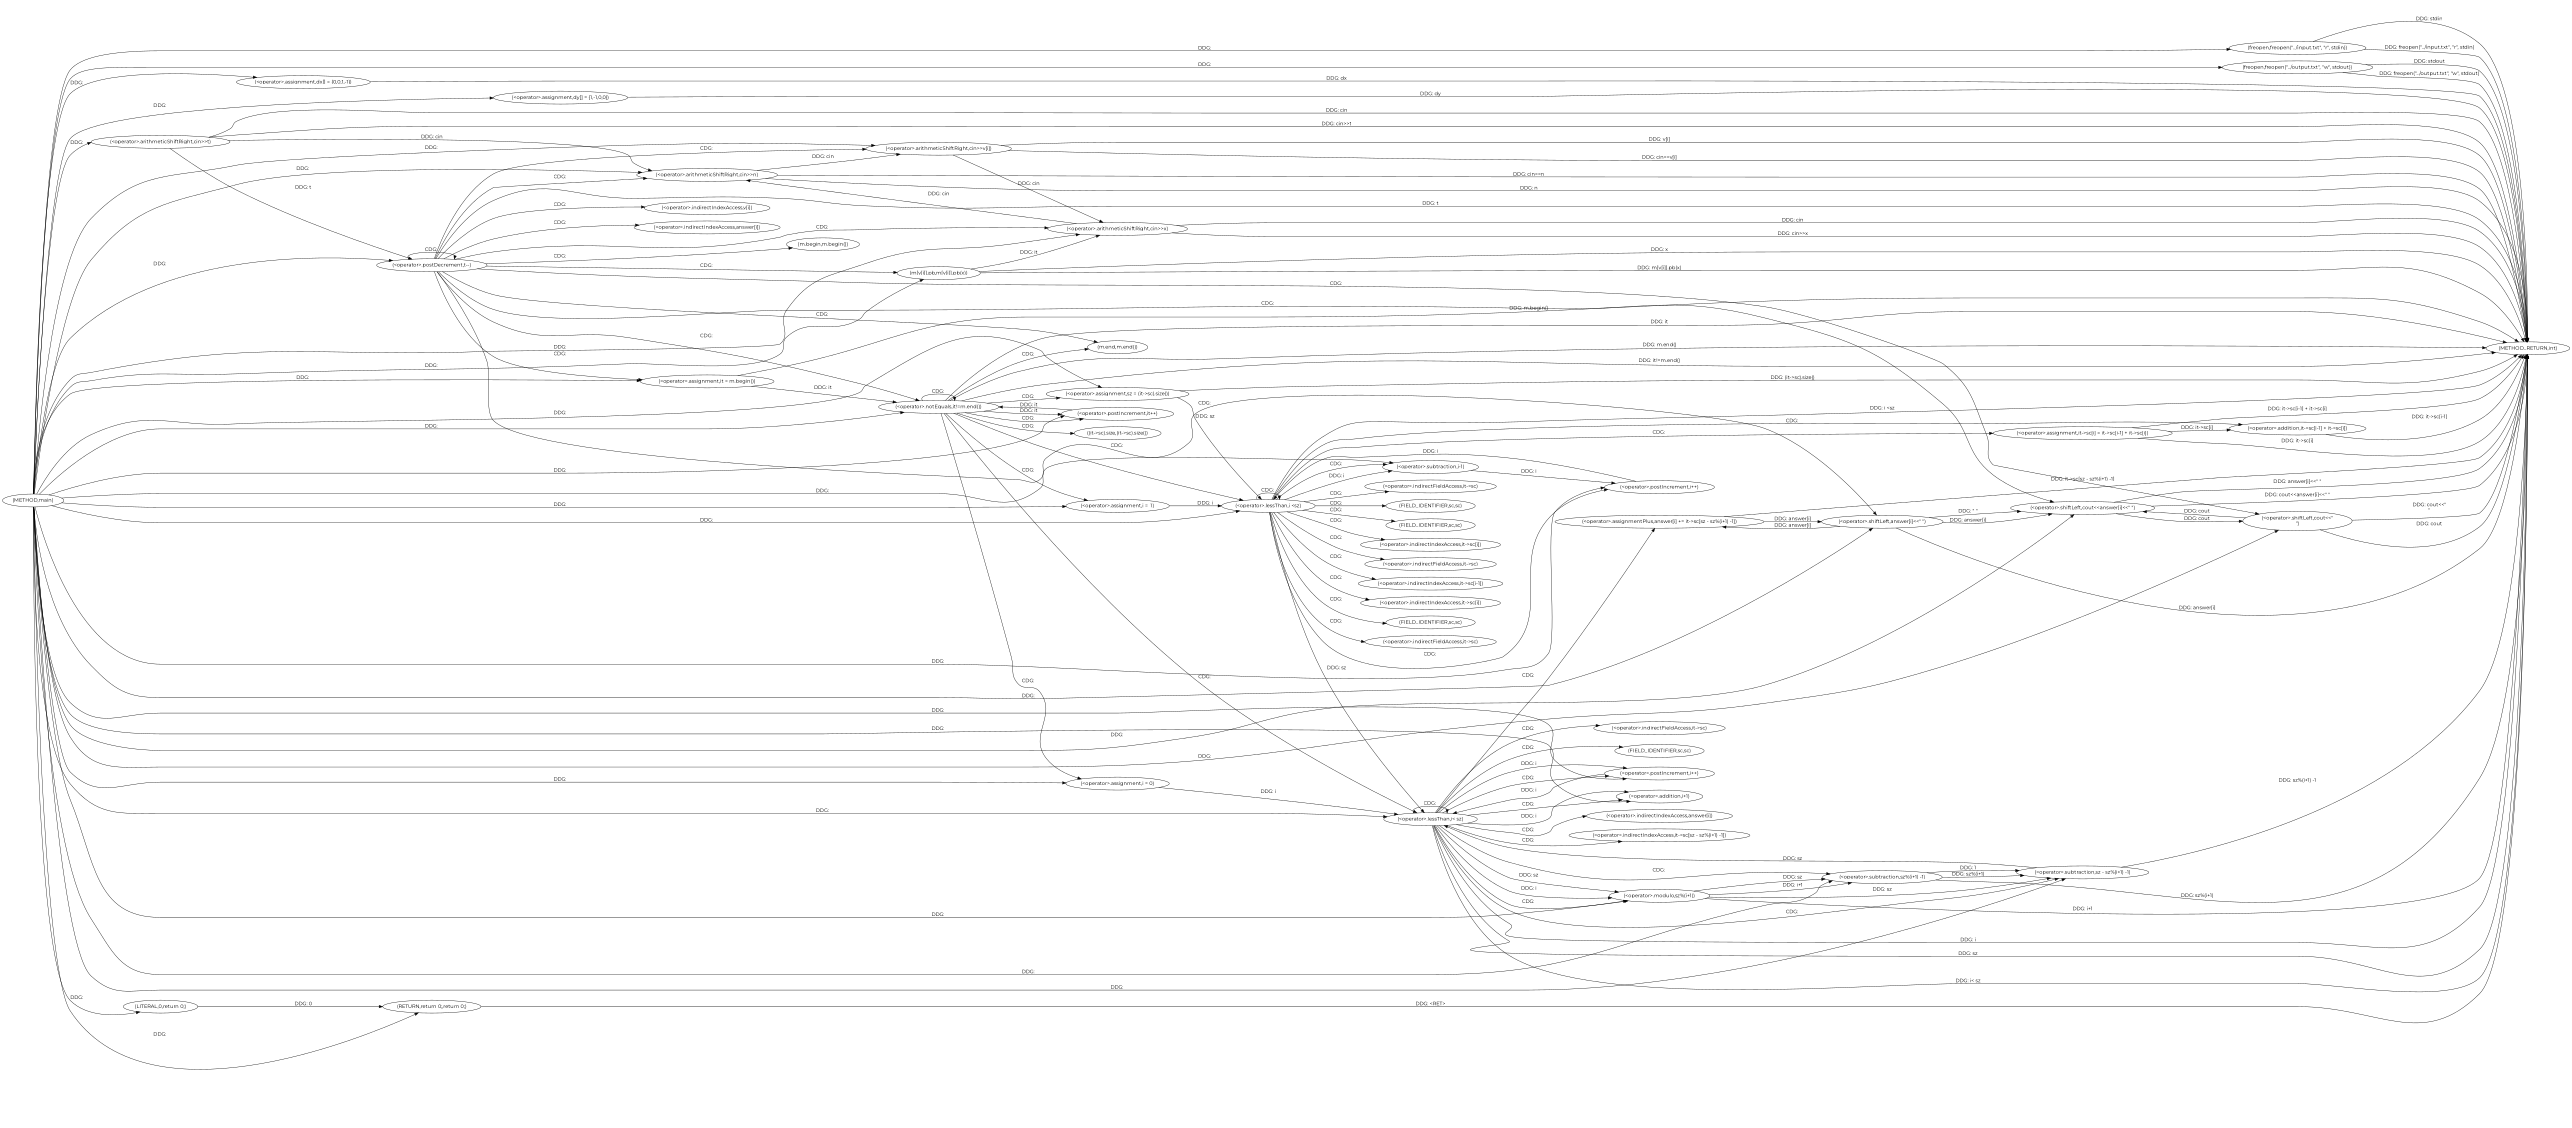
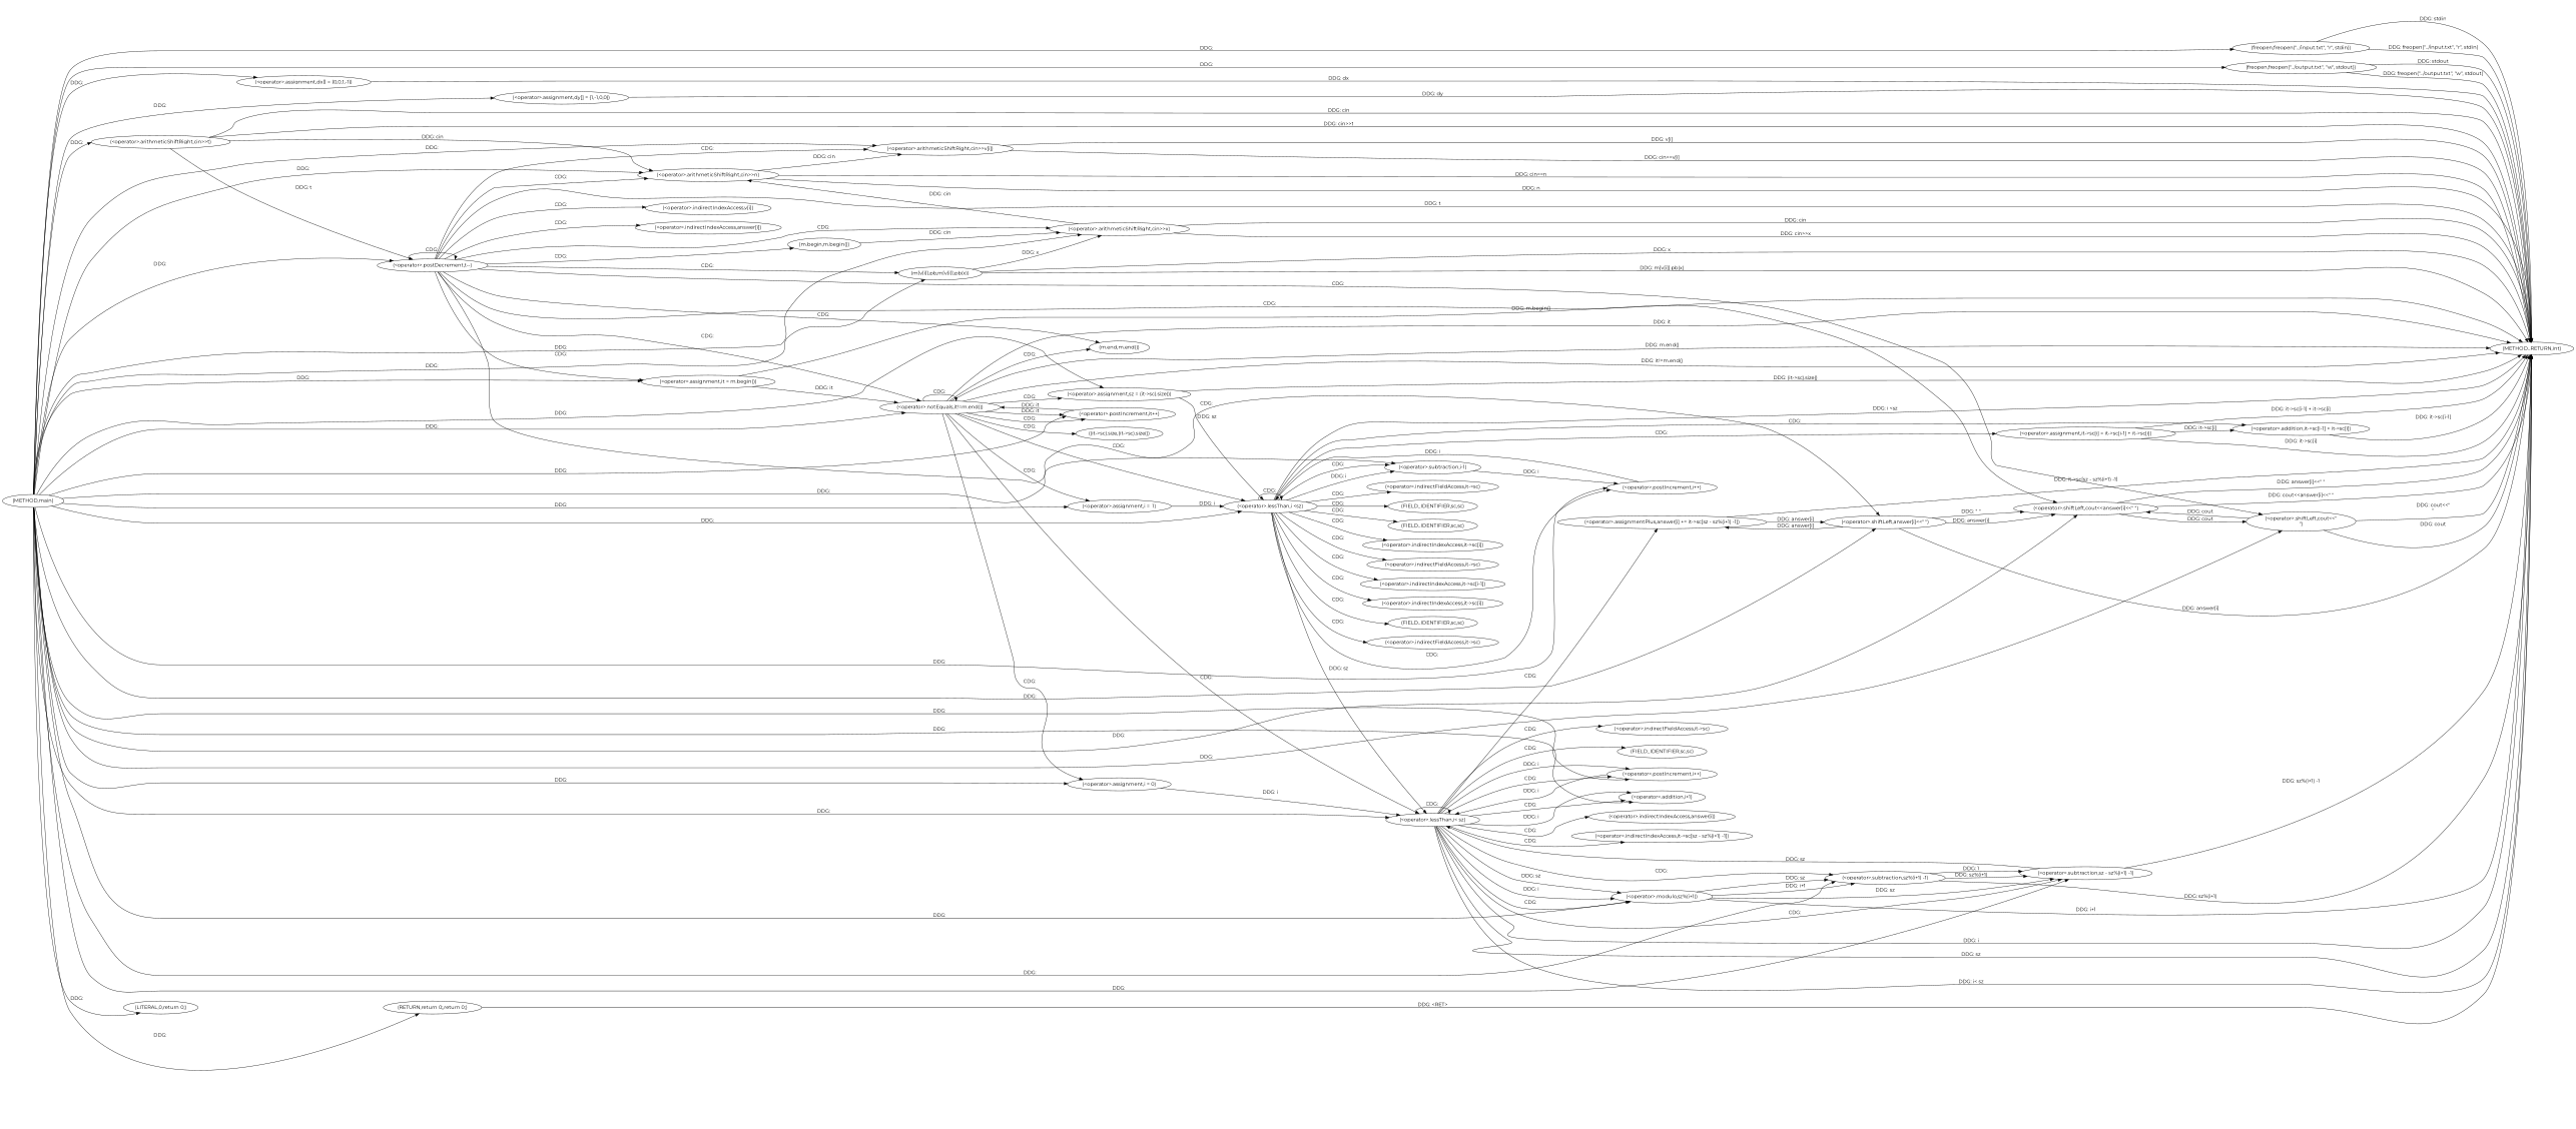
  digraph {
    fontname=Montserrat
    rankdir=LR
    node [fontname=Montserrat]
    edge [fontname=Montserrat]
    n1 [label="(METHOD,main)"]
    n2 [label="(freopen,freopen(\"../input.txt\", \"r\", stdin))"]
    n3 [label="(freopen,freopen(\"../output.txt\", \"w\", stdout))"]
    n4 [label="(<operator>.assignment,dx[] = {0,0,1,-1})"]
    n5 [label="(<operator>.assignment,dy[] = {1,-1,0,0})"]
    n6 [label="(<operator>.arithmeticShiftRight,cin>>t)"]
    n7 [label="(RETURN,return 0;,return 0;)"]
    n8 [label="(<operator>.postDecrement,t--)"]
    n9 [label="(LITERAL,0,return 0;)"]
    n10 [label="(<operator>.arithmeticShiftRight,cin>>n)"]
    n11 [label="(<operator>.arithmeticShiftRight,cin>>v[i])"]
    n12 [label="(<operator>.shiftLeft,cout<<answer[i]<<\" \")"]
    n13 [label="(<operator>.shiftLeft,cout<<\"\n\")"]
    n14 [label="(<operator>.arithmeticShiftRight,cin>>x)"]
    n15 [label="(m[v[i]].pb,m[v[i]].pb(x))"]
    n16 [label="(<operator>.assignment,it = m.begin())"]
    n17 [label="(<operator>.notEquals,it!=m.end())"]
    n18 [label="(<operator>.postIncrement,it++)"]
    n19 [label="(<operator>.assignment,sz = (it->sc).size())"]
    n20 [label="(<operator>.shiftLeft,answer[i]<<\" \")"]
    n21 [label="(<operator>.assignment,i =  1)"]
    n22 [label="(<operator>.lessThan,i <sz)"]
    n23 [label="(<operator>.postIncrement,i++)"]
    n24 [label="(<operator>.assignment,i = 0)"]
    n25 [label="(<operator>.lessThan,i< sz)"]
    n26 [label="(<operator>.postIncrement,i++)"]
    n27 [label="(<operator>.subtraction,sz - sz%(i+1) -1)"]
    n28 [label="(<operator>.subtraction,i-1)"]
    n29 [label="(<operator>.subtraction,sz%(i+1) -1)"]
    n30 [label="(<operator>.modulo,sz%(i+1))"]
    n31 [label="(<operator>.addition,i+1)"]
    n32 [label="(METHOD_RETURN,int)"]
    n33 [label="(<operator>.indirectIndexAccess,v[i])"]
    n34 [label="(m.begin,m.begin())"]
    n35 [label="(m.end,m.end())"]
    n36 [label="(<operator>.indirectIndexAccess,answer[i])"]
    n37 [label="((it->sc).size,(it->sc).size())"]
    n38 [label="(<operator>.assignmentPlus,answer[i] += it->sc[sz - sz%(i+1) -1])"]
    n39 [label="(<operator>.assignment,it->sc[i] = it->sc[i-1] + it->sc[i])"]
    n40 [label="(<operator>.addition,it->sc[i-1] + it->sc[i])"]
    n41 [label="(<operator>.indirectIndexAccess,it->sc[i])"]
    n42 [label="(<operator>.indirectFieldAccess,it->sc)"]
    n43 [label="(<operator>.indirectIndexAccess,it->sc[i-1])"]
    n44 [label="(<operator>.indirectIndexAccess,it->sc[i])"]
    n45 [label="(FIELD_IDENTIFIER,sc,sc)"]
    n46 [label="(<operator>.indirectFieldAccess,it->sc)"]
    n47 [label="(<operator>.indirectFieldAccess,it->sc)"]
    n48 [label="(FIELD_IDENTIFIER,sc,sc)"]
    n49 [label="(FIELD_IDENTIFIER,sc,sc)"]
    n50 [label="(<operator>.indirectIndexAccess,answer[i])"]
    n51 [label="(<operator>.indirectIndexAccess,it->sc[sz - sz%(i+1) -1])"]
    n52 [label="(<operator>.indirectFieldAccess,it->sc)"]
    n53 [label="(FIELD_IDENTIFIER,sc,sc)"]
    n1 -> n2 [label="DDG: "]
    n1 -> n3 [label="DDG: "]
    n1 -> n4 [label="DDG: "]
    n1 -> n5 [label="DDG: "]
    n1 -> n6 [label="DDG: "]
    n1 -> n7 [label="DDG: "]
    n1 -> n8 [label="DDG: "]
    n1 -> n9 [label="DDG: "]
    n1 -> n10 [label="DDG: "]
    n1 -> n11 [label="DDG: "]
    n1 -> n12 [label="DDG: "]
    n1 -> n13 [label="DDG: "]
    n1 -> n14 [label="DDG: "]
    n1 -> n15 [label="DDG: "]
    n1 -> n16 [label="DDG: "]
    n1 -> n17 [label="DDG: "]
    n1 -> n18 [label="DDG: "]
    n1 -> n19 [label="DDG: "]
    n1 -> n20 [label="DDG: "]
    n1 -> n21 [label="DDG: "]
    n1 -> n22 [label="DDG: "]
    n1 -> n23 [label="DDG: "]
    n1 -> n24 [label="DDG: "]
    n1 -> n25 [label="DDG: "]
    n1 -> n26 [label="DDG: "]
    n1 -> n27 [label="DDG: "]
    n1 -> n28 [label="DDG: "]
    n1 -> n29 [label="DDG: "]
    n1 -> n30 [label="DDG: "]
    n1 -> n31 [label="DDG: "]
    n2 -> n32 [label="DDG: freopen(\"../input.txt\", \"r\", stdin)"]
    n2 -> n32 [label="DDG: stdin"]
    n3 -> n32 [label="DDG: freopen(\"../output.txt\", \"w\", stdout)"]
    n3 -> n32 [label="DDG: stdout"]
    n4 -> n32 [label="DDG: dx"]
    n5 -> n32 [label="DDG: dy"]
    n6 -> n8 [label="DDG: t"]
    n6 -> n10 [label="DDG: cin"]
    n6 -> n32 [label="DDG: cin"]
    n6 -> n32 [label="DDG: cin>>t"]
    n7 -> n32 [label="DDG: <RET>"]
    n8 -> n8 [label="CDG: "]
    n8 -> n10 [label="CDG: "]
    n8 -> n11 [label="CDG: "]
    n8 -> n12 [label="CDG: "]
    n8 -> n13 [label="CDG: "]
    n8 -> n14 [label="CDG: "]
    n8 -> n15 [label="CDG: "]
    n8 -> n16 [label="CDG: "]
    n8 -> n17 [label="CDG: "]
    n8 -> n20 [label="CDG: "]
    n8 -> n32 [label="DDG: t"]
    n8 -> n33 [label="CDG: "]
    n8 -> n34 [label="CDG: "]
    n8 -> n35 [label="CDG: "]
    n8 -> n36 [label="CDG: "]
-   n9 -> n7 [label="DDG: 0"]
    n10 -> n11 [label="DDG: cin"]
    n10 -> n32 [label="DDG: n"]
    n10 -> n32 [label="DDG: cin>>n"]
-   n11 -> n14 [label="DDG: cin"]
+   n34 -> n14 [label="DDG: cin"]
    n11 -> n32 [label="DDG: v[i]"]
    n11 -> n32 [label="DDG: cin>>v[i]"]
    n12 -> n13 [label="DDG: cout"]
    n12 -> n32 [label="DDG: answer[i]<<\" \""]
    n12 -> n32 [label="DDG: cout<<answer[i]<<\" \""]
    n13 -> n12 [label="DDG: cout"]
    n13 -> n32 [label="DDG: cout"]
    n13 -> n32 [label="DDG: cout<<\"\n\""]
    n14 -> n10 [label="DDG: cin"]
    n14 -> n32 [label="DDG: cin"]
    n14 -> n32 [label="DDG: cin>>x"]
-   n15 -> n14 [label="DDG: it"]
+   n15 -> n14 [label="DDG: x"]
    n15 -> n32 [label="DDG: x"]
    n15 -> n32 [label="DDG: m[v[i]].pb(x)"]
    n16 -> n17 [label="DDG: it"]
    n16 -> n32 [label="DDG: m.begin()"]
    n17 -> n17 [label="CDG: "]
    n17 -> n18 [label="DDG: it"]
    n17 -> n18 [label="CDG: "]
    n17 -> n19 [label="CDG: "]
    n17 -> n21 [label="CDG: "]
    n17 -> n22 [label="CDG: "]
    n17 -> n24 [label="CDG: "]
    n17 -> n25 [label="CDG: "]
    n17 -> n32 [label="DDG: it"]
    n17 -> n32 [label="DDG: m.end()"]
    n17 -> n32 [label="DDG: it!=m.end()"]
    n17 -> n35 [label="CDG: "]
    n17 -> n37 [label="CDG: "]
    n18 -> n17 [label="DDG: it"]
    n19 -> n22 [label="DDG: sz"]
    n19 -> n32 [label="DDG: (it->sc).size()"]
    n20 -> n12 [label="DDG: \" \""]
    n20 -> n12 [label="DDG: answer[i]"]
    n20 -> n32 [label="DDG: answer[i]"]
    n20 -> n38 [label="DDG: answer[i]"]
    n21 -> n22 [label="DDG: i"]
    n22 -> n22 [label="CDG: "]
    n22 -> n23 [label="CDG: "]
    n22 -> n25 [label="DDG: sz"]
    n22 -> n28 [label="DDG: i"]
    n22 -> n28 [label="CDG: "]
    n22 -> n32 [label="DDG: i <sz"]
    n22 -> n39 [label="CDG: "]
    n22 -> n40 [label="CDG: "]
    n22 -> n41 [label="CDG: "]
    n22 -> n42 [label="CDG: "]
    n22 -> n43 [label="CDG: "]
    n22 -> n44 [label="CDG: "]
    n22 -> n45 [label="CDG: "]
    n22 -> n46 [label="CDG: "]
    n22 -> n47 [label="CDG: "]
    n22 -> n48 [label="CDG: "]
    n22 -> n49 [label="CDG: "]
    n23 -> n22 [label="DDG: i"]
    n24 -> n25 [label="DDG: i"]
    n25 -> n25 [label="CDG: "]
    n25 -> n26 [label="DDG: i"]
    n25 -> n26 [label="CDG: "]
    n25 -> n27 [label="CDG: "]
    n25 -> n29 [label="CDG: "]
    n25 -> n30 [label="DDG: sz"]
    n25 -> n30 [label="DDG: i"]
    n25 -> n30 [label="CDG: "]
    n25 -> n31 [label="DDG: i"]
    n25 -> n31 [label="CDG: "]
    n25 -> n32 [label="DDG: i"]
    n25 -> n32 [label="DDG: sz"]
    n25 -> n32 [label="DDG: i< sz"]
    n25 -> n38 [label="CDG: "]
    n25 -> n50 [label="CDG: "]
    n25 -> n51 [label="CDG: "]
    n25 -> n52 [label="CDG: "]
    n25 -> n53 [label="CDG: "]
    n26 -> n25 [label="DDG: i"]
    n27 -> n25 [label="DDG: sz"]
    n27 -> n32 [label="DDG: sz%(i+1) -1"]
    n28 -> n23 [label="DDG: i"]
    n29 -> n27 [label="DDG: sz%(i+1)"]
    n29 -> n27 [label="DDG: 1"]
    n29 -> n32 [label="DDG: sz%(i+1)"]
    n30 -> n27 [label="DDG: sz"]
    n30 -> n29 [label="DDG: i+1"]
    n30 -> n29 [label="DDG: sz"]
    n30 -> n32 [label="DDG: i+1"]
    n38 -> n20 [label="DDG: answer[i]"]
    n38 -> n32 [label="DDG: it->sc[sz - sz%(i+1) -1]"]
    n39 -> n32 [label="DDG: it->sc[i]"]
    n39 -> n32 [label="DDG: it->sc[i-1] + it->sc[i]"]
    n39 -> n40 [label="DDG: it->sc[i]"]
    n40 -> n32 [label="DDG: it->sc[i-1]"]
  }
